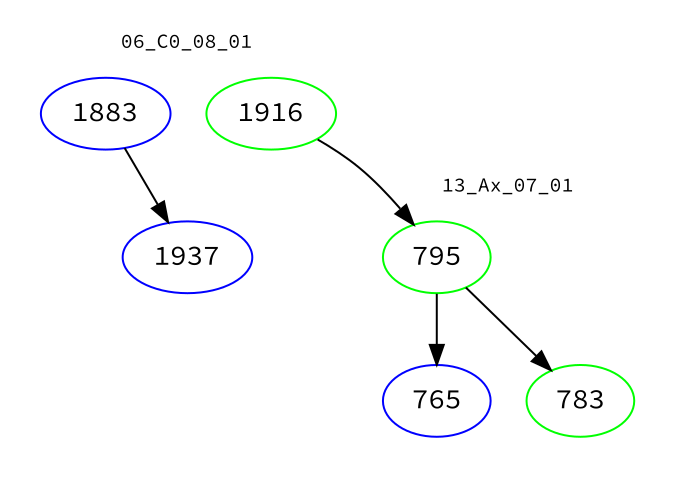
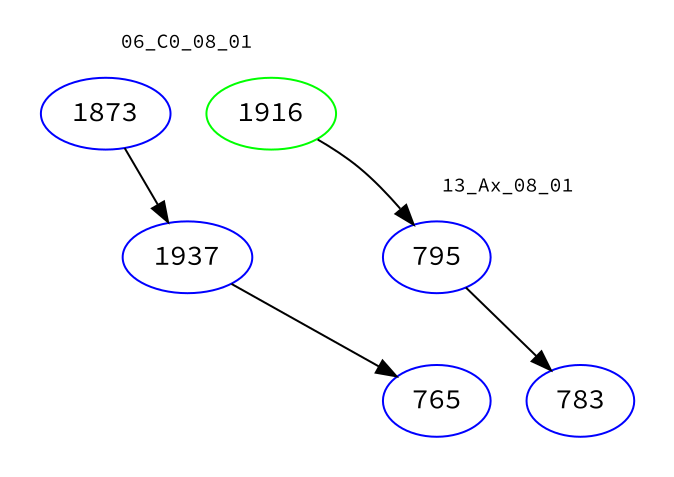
  digraph {
    fontname="Source Code Pro"
    node [color=blue fontname="Source Code Pro"]
    edge [color=black fontname="Source Code Pro"]
-   n1 [color=green label=795]
+   n1 [label=795]
    n2 [label=765]
-   n3 [color=green label=783]
+   n3 [label=783]
    n4 [color=green label=1916]
-   n5 [label=1883]
+   n5 [label=1873]
    n6 [label=1937]
    subgraph cluster_1 {
      color=white
      fontsize=10
-     label="13_Ax_07_01"
+     label="13_Ax_08_01"
      n1
      n2
      n3
    }
    subgraph cluster_2 {
      color=white
      fontsize=10
      label="06_C0_08_01"
      n4
      n5
      n6
    }
-   n1 -> n2
+   n6 -> n2
    n1 -> n3
    n4 -> n1
    n5 -> n6
  }
